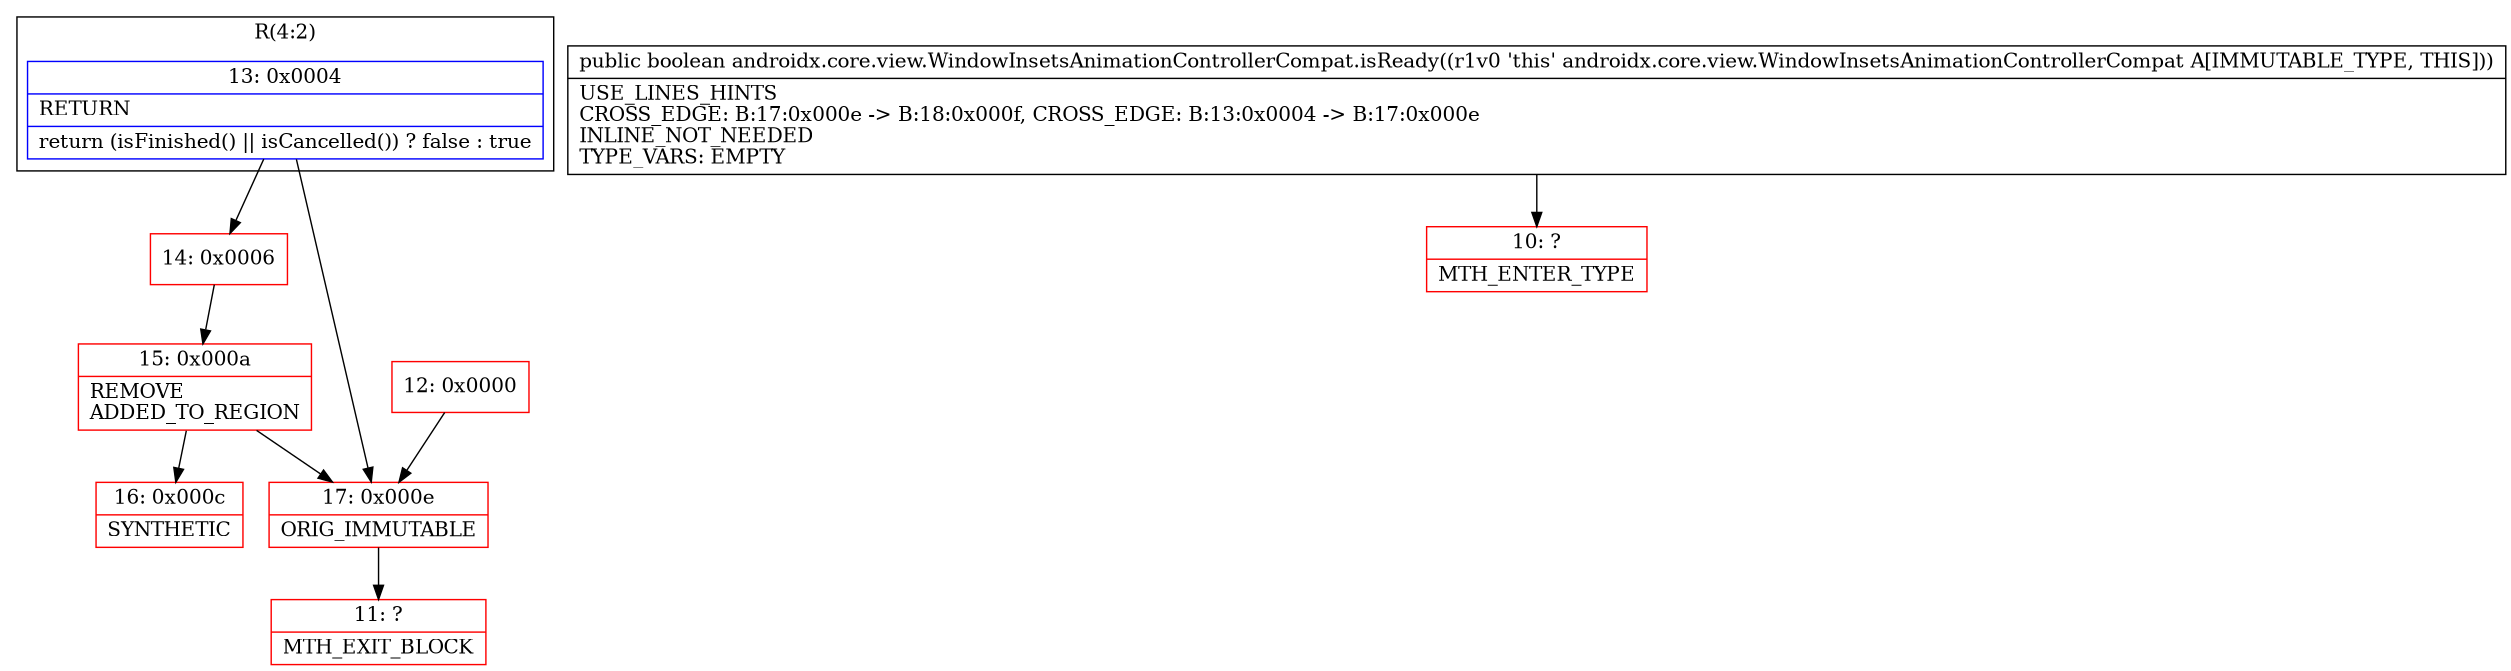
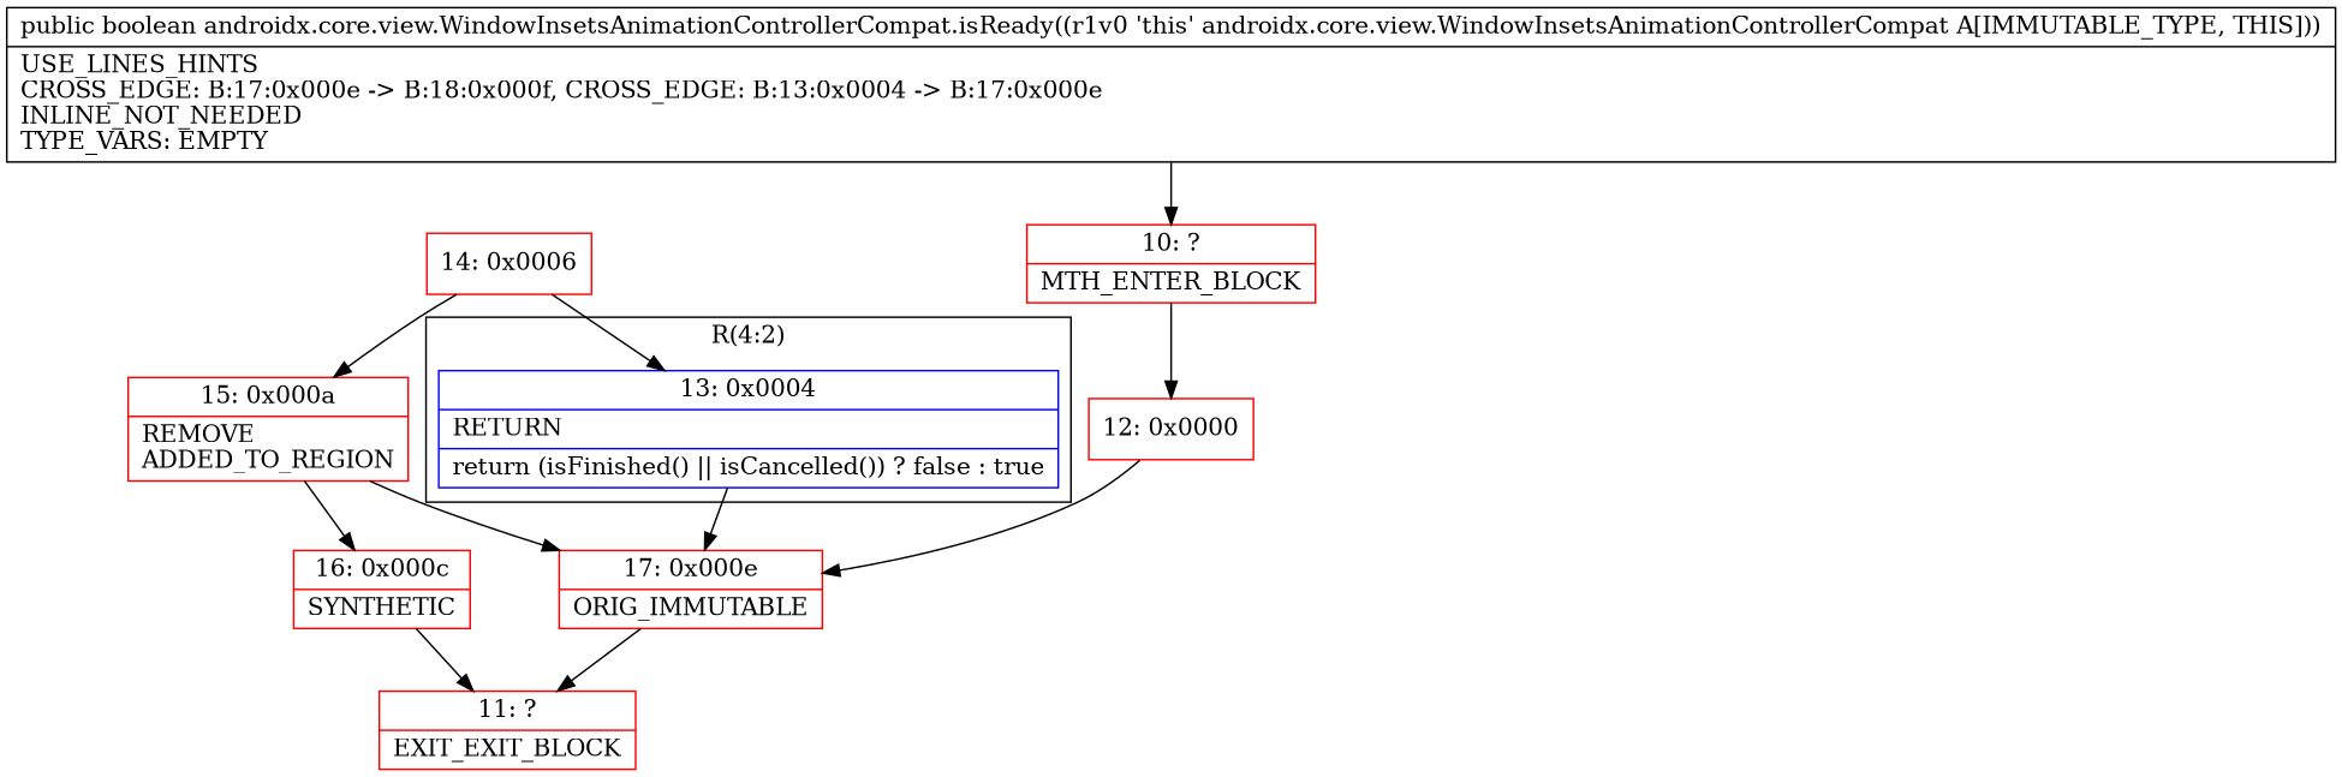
  digraph {
    node [color=red shape=record]
    n1 [color=blue label="{13\:\ 0x0004|RETURN\l|return (isFinished() \|\| isCancelled()) ? false : true\l}"]
    n2 [label="{14\:\ 0x0006}"]
    n3 [label="{17\:\ 0x000e|ORIG_IMMUTABLE\l}"]
    n4 [label="{15\:\ 0x000a|REMOVE\lADDED_TO_REGION\l}"]
-   n5 [label="{11\:\ ?|MTH_EXIT_BLOCK\l}"]
-   n6 [label="{10\:\ ?|MTH_ENTER_TYPE\l}"]
+   n5 [label="{11\:\ ?|EXIT_EXIT_BLOCK\l}"]
+   n6 [label="{10\:\ ?|MTH_ENTER_BLOCK\l}"]
    n7 [label="{12\:\ 0x0000}"]
    n8 [label="{16\:\ 0x000c|SYNTHETIC\l}"]
    n9 [label="{public boolean androidx.core.view.WindowInsetsAnimationControllerCompat.isReady((r1v0 'this' androidx.core.view.WindowInsetsAnimationControllerCompat A[IMMUTABLE_TYPE, THIS]))  | USE_LINES_HINTS\lCROSS_EDGE: B:17:0x000e \-\> B:18:0x000f, CROSS_EDGE: B:13:0x0004 \-\> B:17:0x000e\lINLINE_NOT_NEEDED\lTYPE_VARS: EMPTY\l}" color=""]
    subgraph cluster_1 {
      label="R(4:2)"
      n1
    }
-   n1 -> n2
+   n2 -> n1
    n1 -> n3
    n2 -> n4
    n3 -> n5
    n4 -> n3
    n4 -> n8
+   n6 -> n7
    n7 -> n3
+   n8 -> n5
    n9 -> n6
  }
